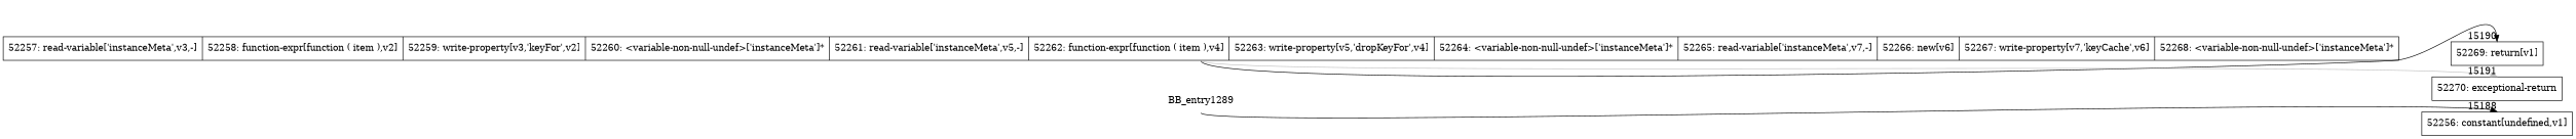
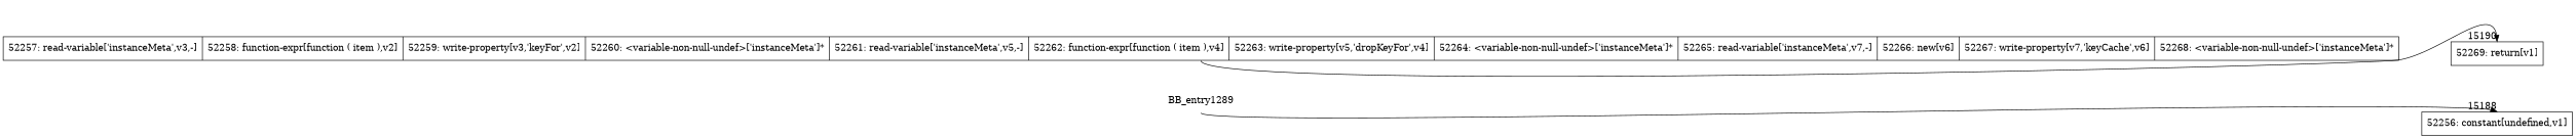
  digraph {
    rankdir=LR
    node [shape=record]
    edge [headport=n tailport=s]
    n1 [label=BB_entry1289 shape=none]
    n2 [label="{52256: constant[undefined,v1]}"]
    n3 [label="{52257: read-variable['instanceMeta',v3,-]|52258: function-expr[function ( item ),v2]|52259: write-property[v3,'keyFor',v2]|52260: \<variable-non-null-undef\>['instanceMeta']*|52261: read-variable['instanceMeta',v5,-]|52262: function-expr[function ( item ),v4]|52263: write-property[v5,'dropKeyFor',v4]|52264: \<variable-non-null-undef\>['instanceMeta']*|52265: read-variable['instanceMeta',v7,-]|52266: new[v6]|52267: write-property[v7,'keyCache',v6]|52268: \<variable-non-null-undef\>['instanceMeta']*}"]
    n4 [label="{52269: return[v1]}"]
-   n5 [label="{52270: exceptional-return}"]
    n1 -> n2 [headlabel="    15188"]
    n3 -> n4 [headlabel="      15190"]
-   n3 -> n5 [color=gray headlabel="      15191"]
  }
